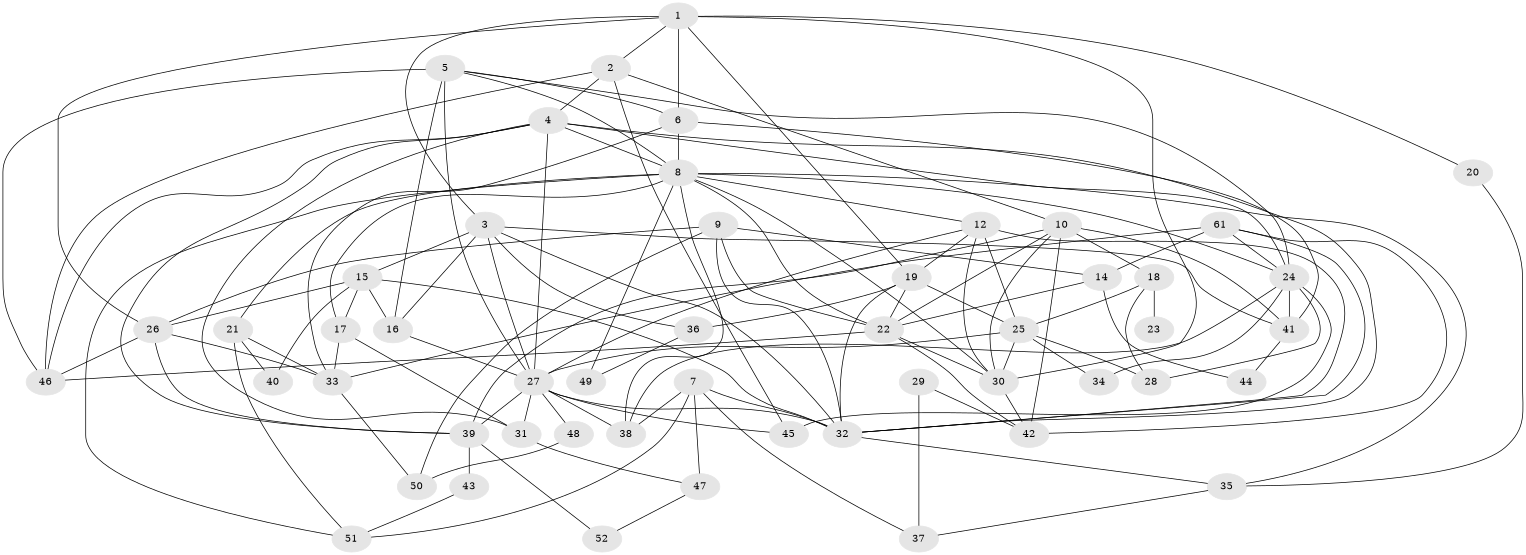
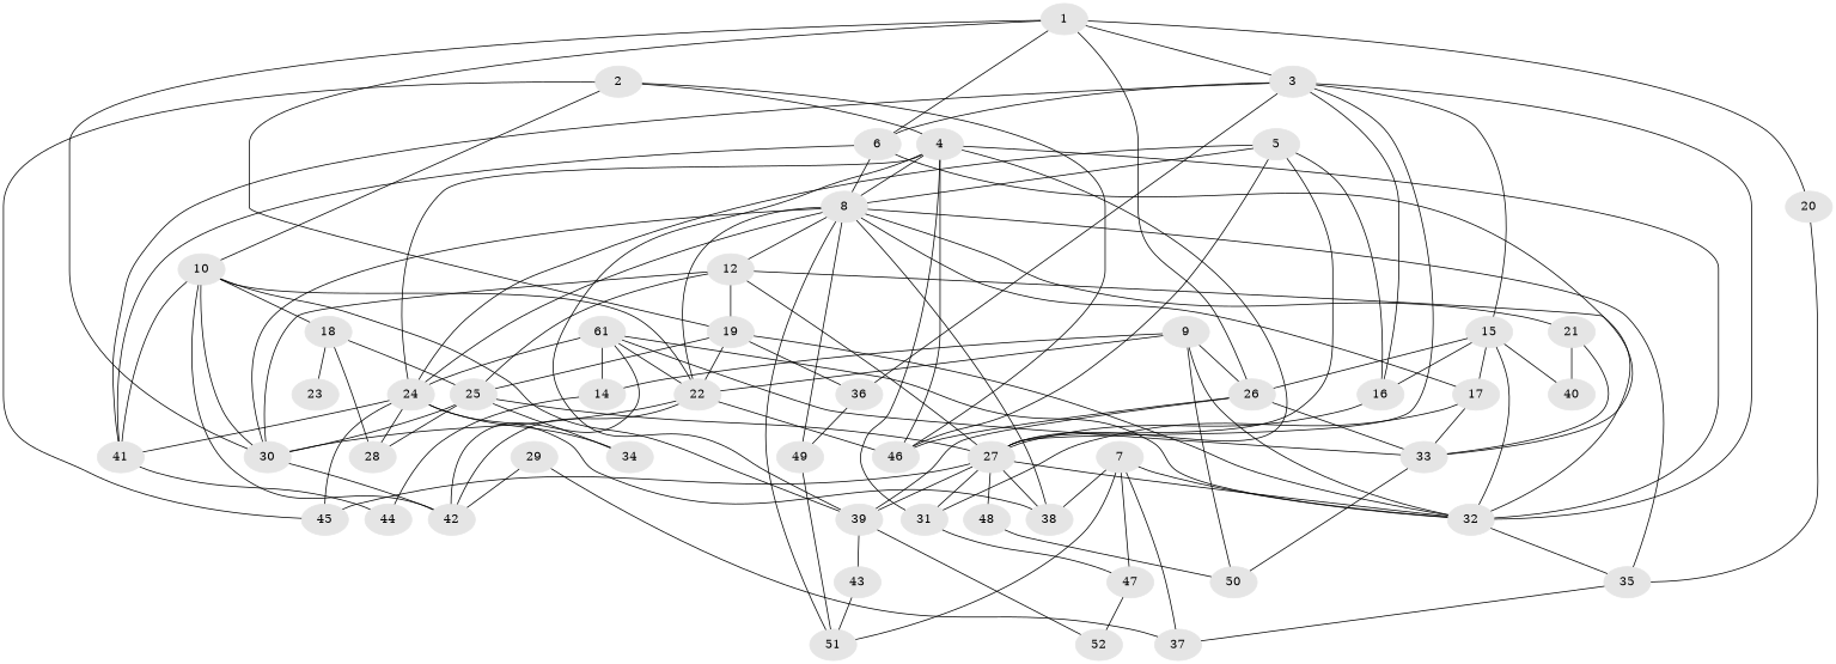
  graph {
    node [color=gray90 style=filled]
    edge [weight=1.0]
    1
    2
    3
    6
    19
    20
    26
    30
    4
    10
    45
    46
    15
    16
    27
    32
    36
    41
    33
    8
    22
    25
    35
    39
    42
    50
    24
    31
    18
    17
    40
    38
    48
    49
    44
    51
    12
    21
    28
    34
    47
    43
    52
    5
    7
    37
    9
    14
    23
    n50 [label=61]
    29
-   1 -- 2
    1 -- 3
    1 -- 6
    1 -- 19
    1 -- 20
    1 -- 26
    1 -- 30
    2 -- 4
    2 -- 10
    2 -- 45
    2 -- 46
    3 -- 15
    3 -- 16
    3 -- 27
    3 -- 32
    3 -- 36
    3 -- 41
    6 -- 41
    6 -- 33
    6 -- 8
    19 -- 32
    19 -- 36
    19 -- 22
    19 -- 25
    20 -- 35
    26 -- 46
    26 -- 33
    26 -- 39
    30 -- 42
    4 -- 46
    4 -- 27
    4 -- 32
    4 -- 8
    4 -- 39
    4 -- 24
    4 -- 31
    10 -- 30
    10 -- 41
    10 -- 22
    10 -- 39
    10 -- 42 [weight=2.0]
    10 -- 18
    15 -- 26
    15 -- 16
    15 -- 32
    15 -- 17
    15 -- 40
    16 -- 27
    27 -- 45
    27 -- 32
    27 -- 39
    27 -- 31
    27 -- 38
    27 -- 48
    32 -- 35
    36 -- 49
    41 -- 44
    33 -- 50
    8 -- 30
    8 -- 22
    8 -- 35
    8 -- 24
    8 -- 17
    8 -- 38
    8 -- 49
    8 -- 51
    8 -- 12 [weight=2.0]
    8 -- 21
    22 -- 30
    22 -- 46
    22 -- 42
    25 -- 30
    25 -- 27 [weight=2.0]
    25 -- 28
    25 -- 34
    35 -- 37
    39 -- 43
    39 -- 52
    24 -- 45
    24 -- 41
    24 -- 38
    24 -- 28
    24 -- 34
    31 -- 47
    18 -- 25
    18 -- 28
    18 -- 23
    17 -- 33
    17 -- 31
    48 -- 50
-   21 -- 51
+   49 -- 51
    12 -- 19
    12 -- 30
    12 -- 27
    12 -- 32
    12 -- 25
    21 -- 33
    21 -- 40
    47 -- 52
    43 -- 51
-   5 -- 6
+   3 -- 6
    5 -- 46
    5 -- 16
    5 -- 27 [weight=2.0]
    5 -- 8
    5 -- 24
    7 -- 32
    7 -- 38
    7 -- 51
    7 -- 47
    7 -- 37
    9 -- 26
    9 -- 32
    9 -- 22
    9 -- 50
    9 -- 14
    14 -- 44
    n50 -- 32
    n50 -- 33
-   14 -- 22
+   n50 -- 22
    n50 -- 42
    n50 -- 24
    n50 -- 14
    29 -- 42
    29 -- 37
  }
